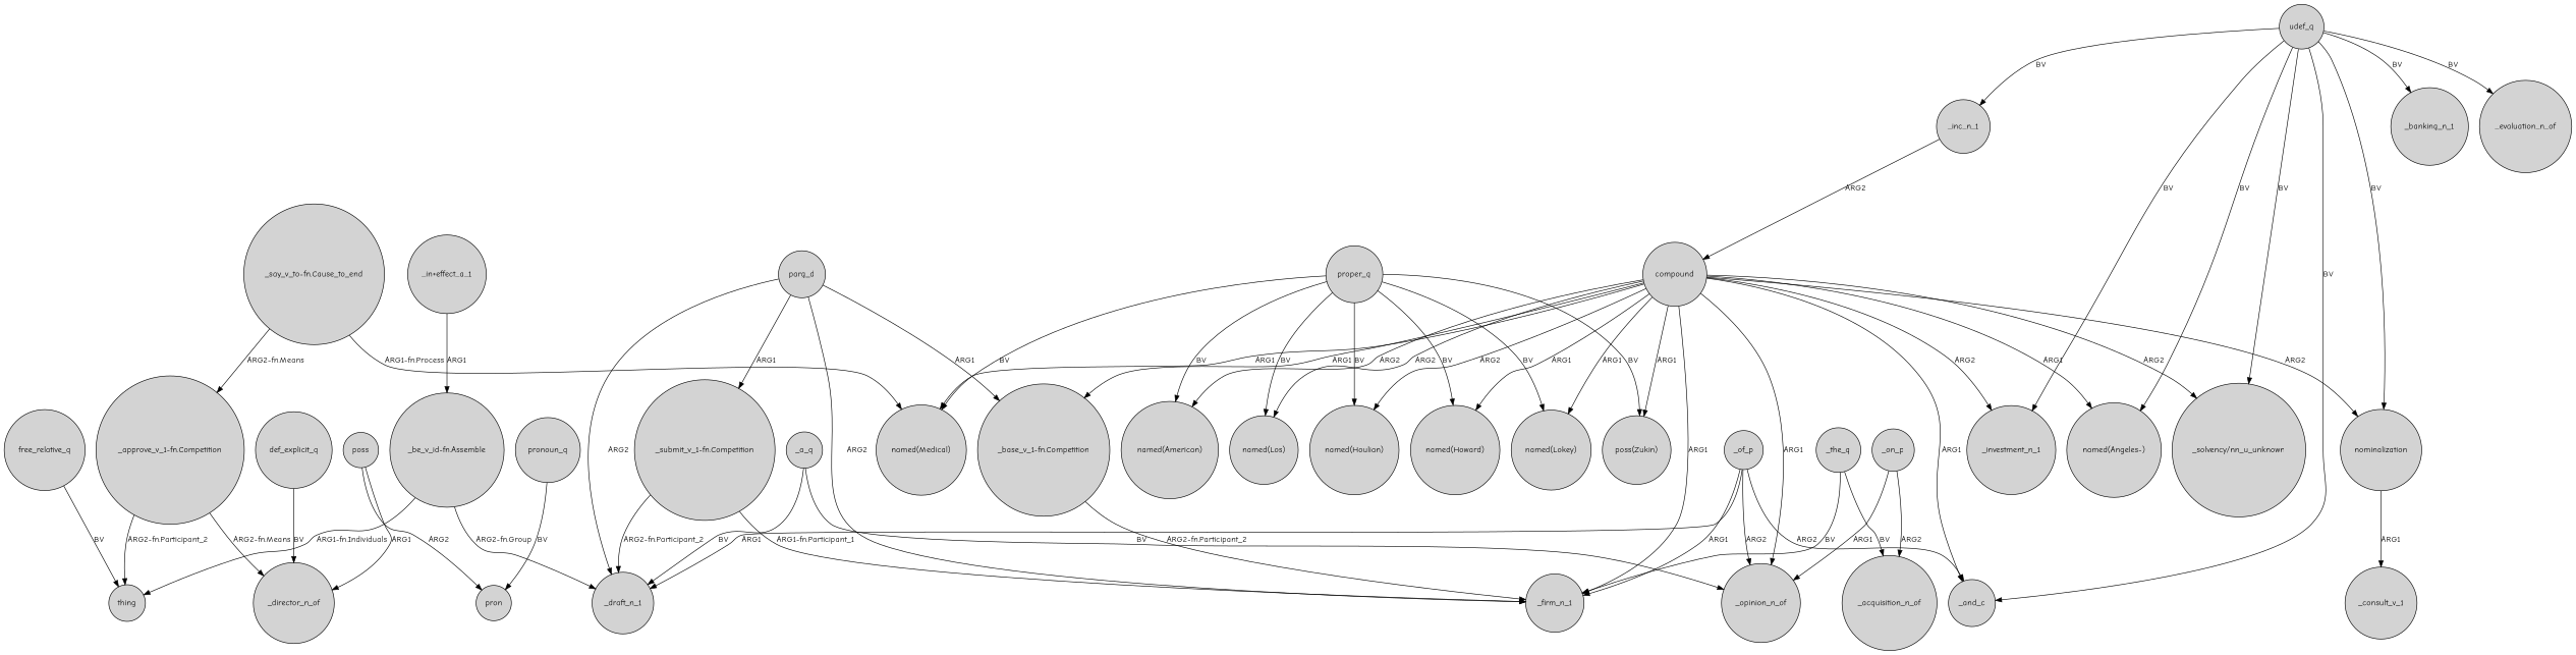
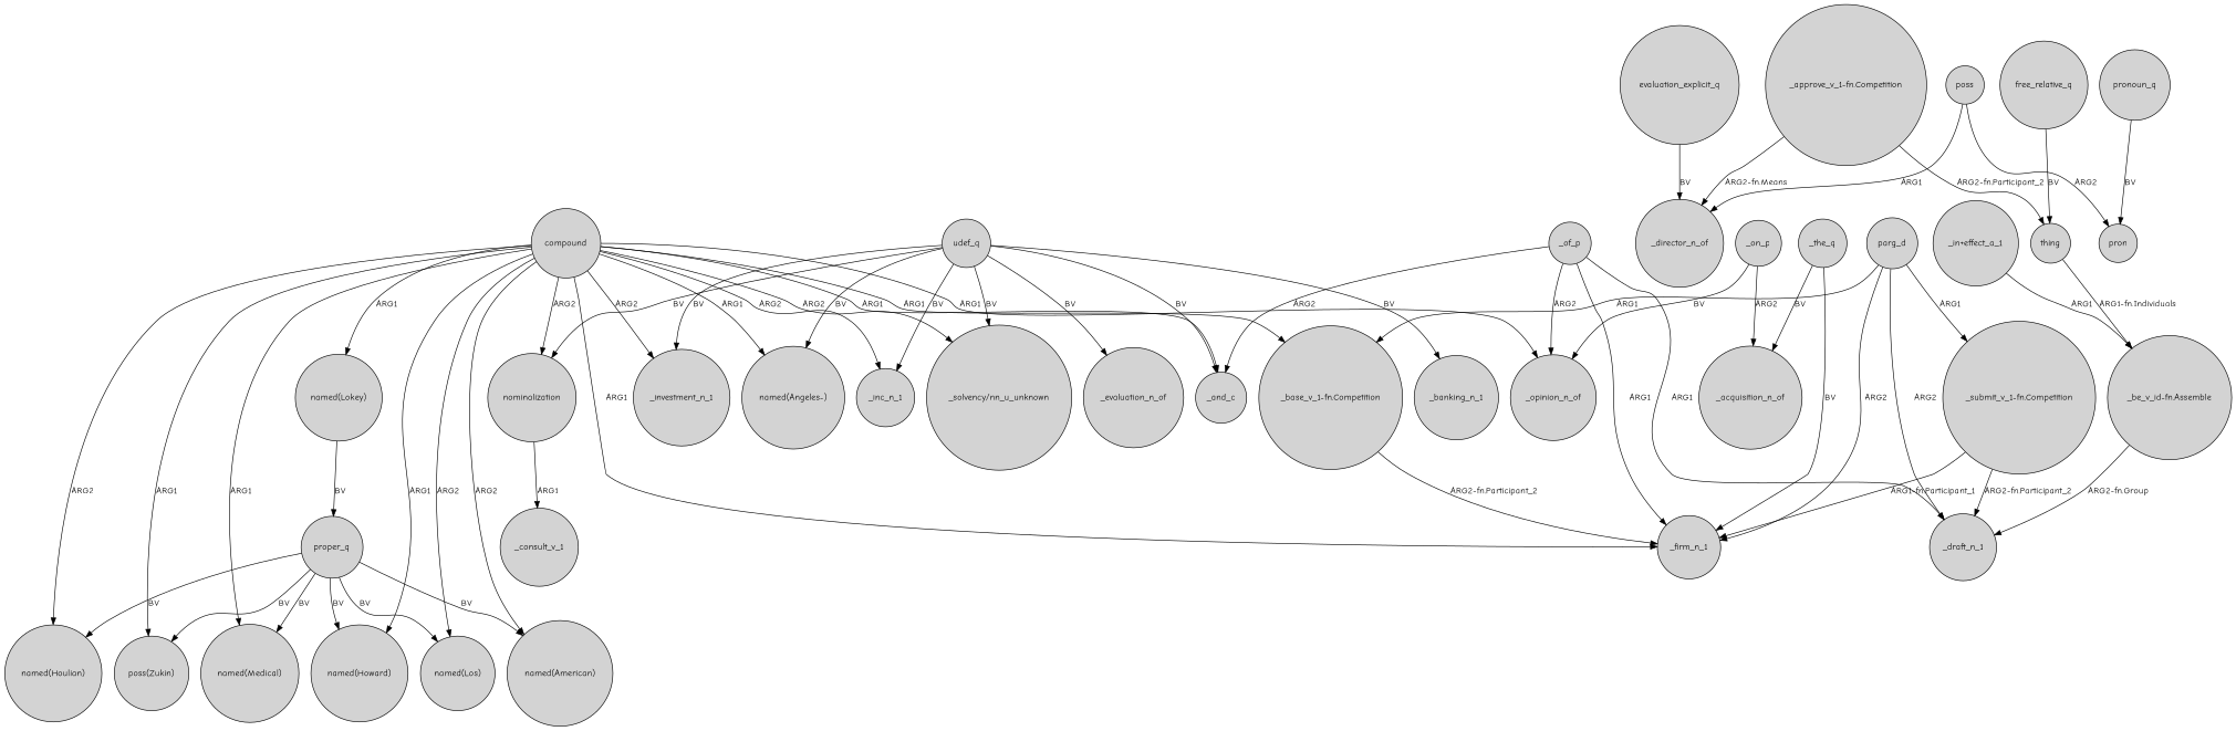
  digraph {
    fontname="Comic Neue"
    node [fontname="Comic Neue" shape=circle style=filled]
    edge [fontname="Comic Neue"]
    n1 [label="poss(Zukin)"]
    proper_q
    "named(Medical)"
    "named(Houlian)"
    "named(Howard)"
    "named(Lokey)"
    "named(Los)"
    "named(American)"
    compound
    _and_c
    _investment_n_1
    nominalization
    "named(Angeles-)"
    _firm_n_1
    "_base_v_1-fn.Competition"
    _opinion_n_of
    _inc_n_1
    "_solvency/nn_u_unknown"
    _consult_v_1
    _of_p
    _draft_n_1
-   "_say_v_to-fn.Cause_to_end"
    "_approve_v_1-fn.Competition"
    _director_n_of
    thing
-   def_explicit_q
+   def_explicit_q [label=evaluation_explicit_q]
    parg_d
    "_submit_v_1-fn.Competition"
    udef_q
    _banking_n_1
    _evaluation_n_of
    "_in+effect_a_1"
    "_be_v_id-fn.Assemble"
    poss
    pron
    _the_q
    _acquisition_n_of
-   _a_q
    free_relative_q
    pronoun_q
    _on_p
    proper_q -> n1 [label=BV]
    proper_q -> "named(Medical)" [label=BV]
    proper_q -> "named(Houlian)" [label=BV]
    proper_q -> "named(Howard)" [label=BV]
-   proper_q -> "named(Lokey)" [label=BV]
+   "named(Lokey)" -> proper_q [label=BV]
    proper_q -> "named(Los)" [label=BV]
    proper_q -> "named(American)" [label=BV]
    compound -> n1 [label=ARG1]
    compound -> "named(Medical)" [label=ARG1]
    compound -> "named(Houlian)" [label=ARG2]
    compound -> "named(Howard)" [label=ARG1]
    compound -> "named(Lokey)" [label=ARG1]
    compound -> "named(Los)" [label=ARG2]
    compound -> "named(American)" [label=ARG2]
    compound -> _and_c [label=ARG1]
    compound -> _investment_n_1 [label=ARG2]
    compound -> nominalization [label=ARG2]
    compound -> "named(Angeles-)" [label=ARG1]
    compound -> _firm_n_1 [label=ARG1]
    compound -> "_base_v_1-fn.Competition" [label=ARG1]
    compound -> _opinion_n_of [label=ARG1]
-   _inc_n_1 -> compound [label=ARG2]
+   compound -> _inc_n_1 [label=ARG2]
    compound -> "_solvency/nn_u_unknown" [label=ARG2]
    nominalization -> _consult_v_1 [label=ARG1]
    "_base_v_1-fn.Competition" -> _firm_n_1 [label="ARG2-fn.Participant_2"]
    _of_p -> _and_c [label=ARG2]
    _of_p -> _firm_n_1 [label=ARG1]
    _of_p -> _opinion_n_of [label=ARG2]
    _of_p -> _draft_n_1 [label=ARG1]
-   "_say_v_to-fn.Cause_to_end" -> "named(Medical)" [label="ARG1-fn.Process"]
-   "_say_v_to-fn.Cause_to_end" -> "_approve_v_1-fn.Competition" [label="ARG2-fn.Means"]
    "_approve_v_1-fn.Competition" -> _director_n_of [label="ARG2-fn.Means"]
    "_approve_v_1-fn.Competition" -> thing [label="ARG2-fn.Participant_2"]
    def_explicit_q -> _director_n_of [label=BV]
    parg_d -> _firm_n_1 [label=ARG2]
    parg_d -> "_base_v_1-fn.Competition" [label=ARG1]
    parg_d -> _draft_n_1 [label=ARG2]
    parg_d -> "_submit_v_1-fn.Competition" [label=ARG1]
    "_submit_v_1-fn.Competition" -> _firm_n_1 [label="ARG1-fn.Participant_1"]
    "_submit_v_1-fn.Competition" -> _draft_n_1 [label="ARG2-fn.Participant_2"]
    udef_q -> _and_c [label=BV]
    udef_q -> _investment_n_1 [label=BV]
    udef_q -> nominalization [label=BV]
    udef_q -> "named(Angeles-)" [label=BV]
    udef_q -> _inc_n_1 [label=BV]
    udef_q -> "_solvency/nn_u_unknown" [label=BV]
    udef_q -> _banking_n_1 [label=BV]
    udef_q -> _evaluation_n_of [label=BV]
    "_in+effect_a_1" -> "_be_v_id-fn.Assemble" [label=ARG1]
    "_be_v_id-fn.Assemble" -> _draft_n_1 [label="ARG2-fn.Group"]
-   "_be_v_id-fn.Assemble" -> thing [label="ARG1-fn.Individuals"]
+   thing -> "_be_v_id-fn.Assemble" [label="ARG1-fn.Individuals"]
    poss -> _director_n_of [label=ARG1]
    poss -> pron [label=ARG2]
    _the_q -> _firm_n_1 [label=BV]
    _the_q -> _acquisition_n_of [label=BV]
-   _a_q -> _opinion_n_of [label=BV]
-   _a_q -> _draft_n_1 [label=BV]
    free_relative_q -> thing [label=BV]
    pronoun_q -> pron [label=BV]
-   _on_p -> _opinion_n_of [label=ARG1]
+   _on_p -> _opinion_n_of [label=BV]
    _on_p -> _acquisition_n_of [label=ARG2]
  }
